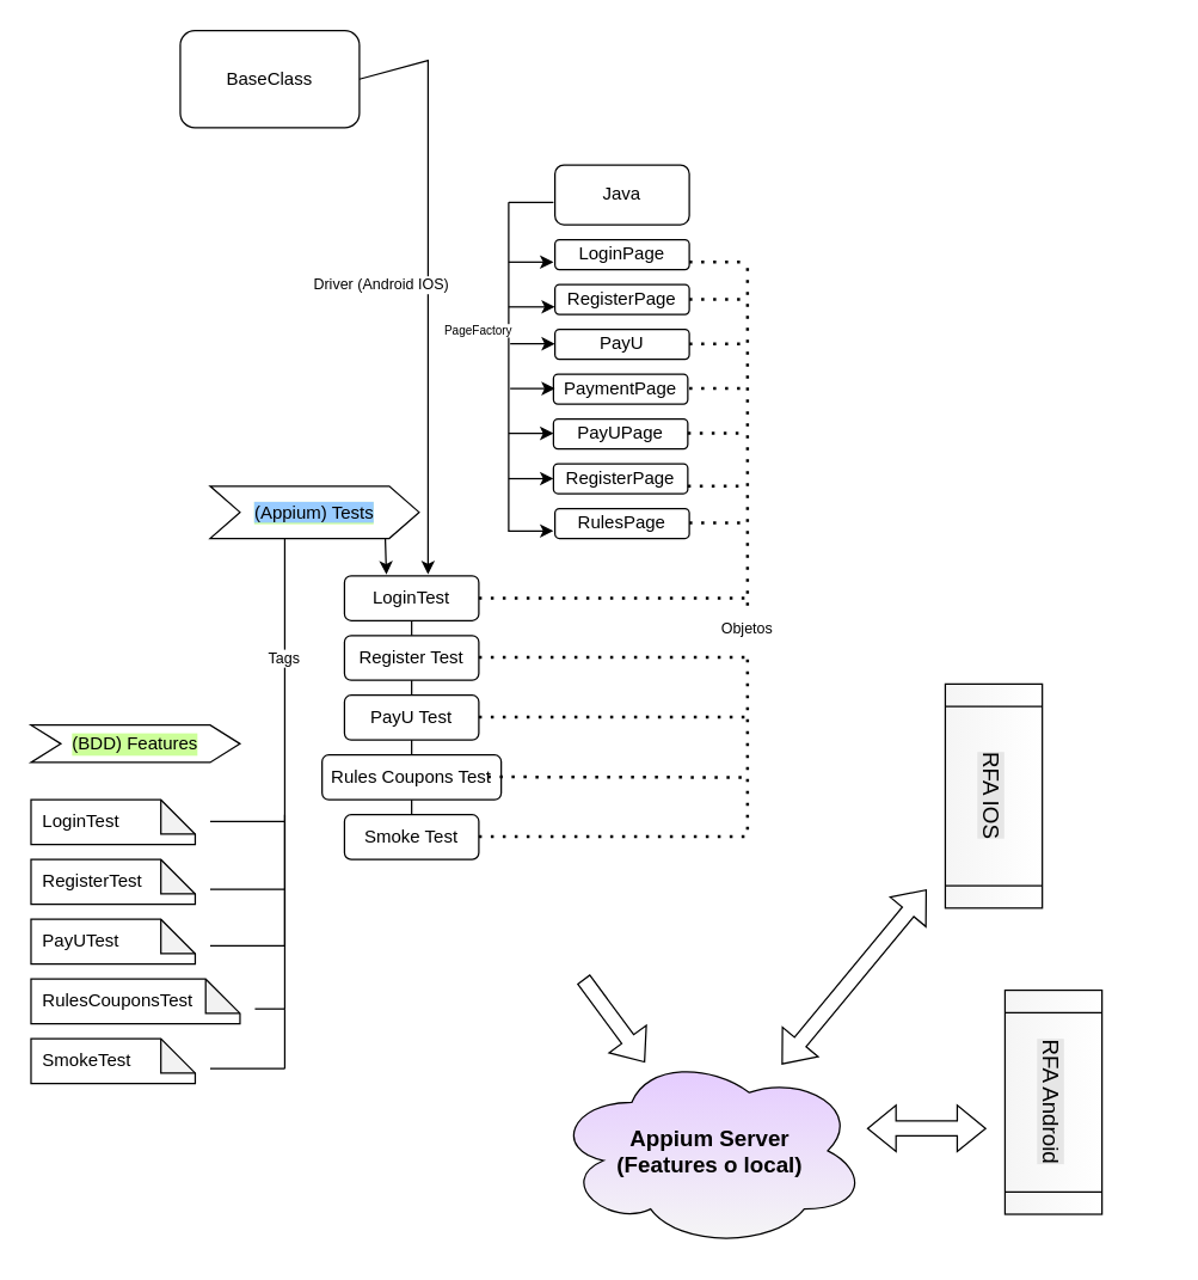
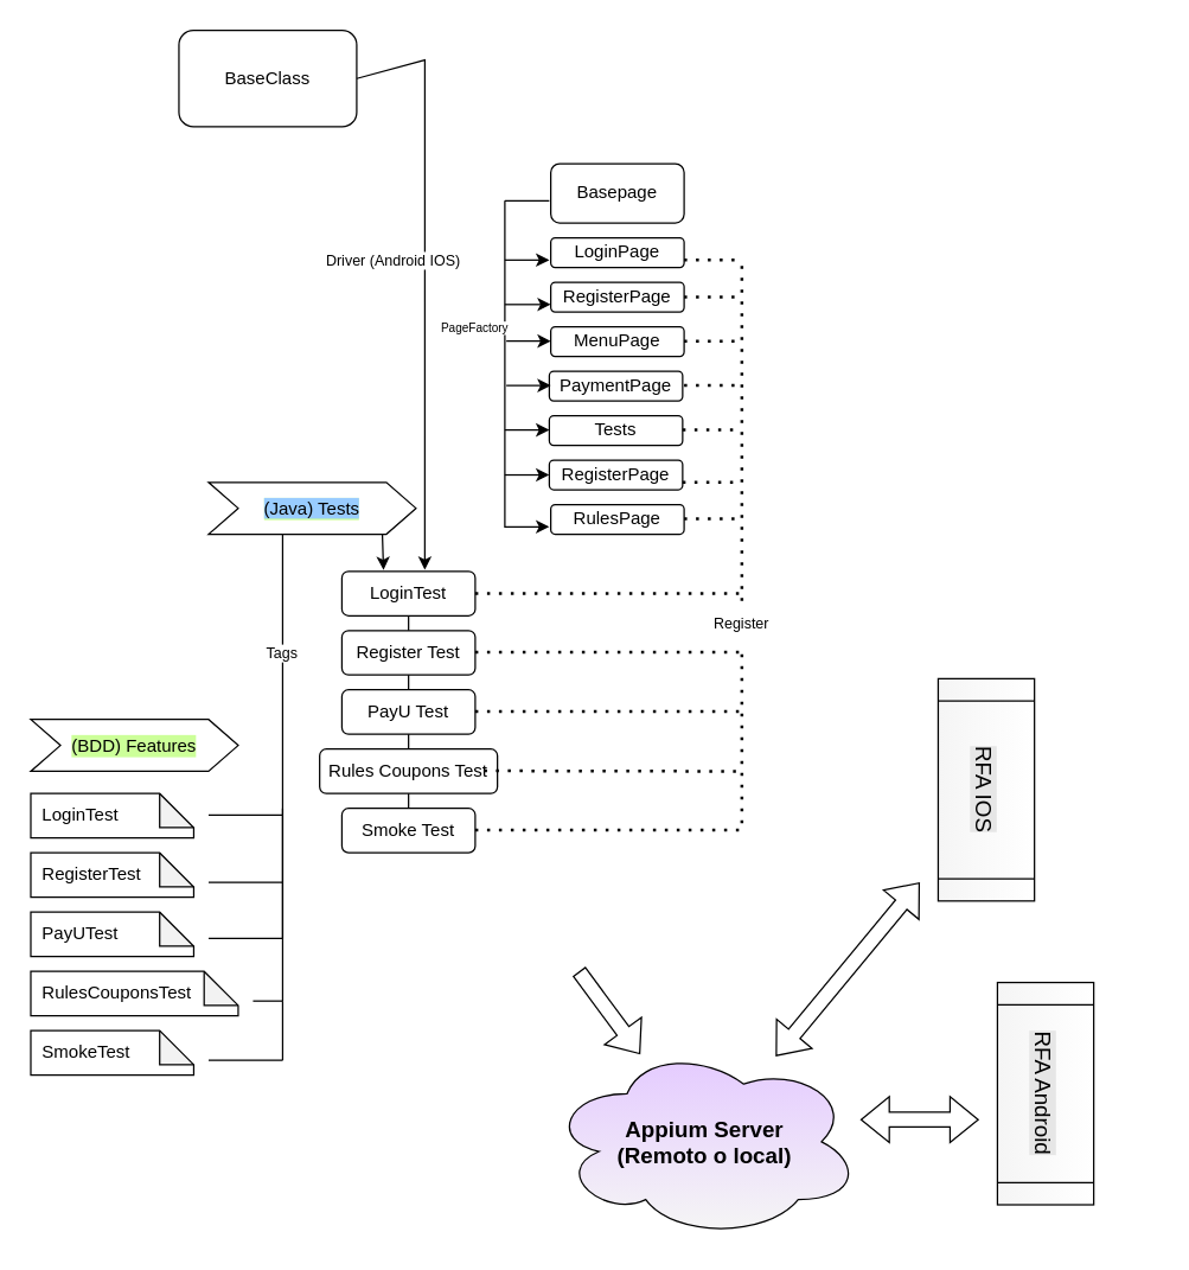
  <mxCell id="0" />
  <mxCell id="1" parent="0" />
  <mxCell id="2" value="BaseClass" style="rounded=1;whiteSpace=wrap;html=1;fontSize=12;glass=0;strokeWidth=1;shadow=0;" parent="1" vertex="1"><mxGeometry x="120" y="20" width="120" height="65" as="geometry" /></mxCell>
- <mxCell id="3" value="Java" style="rounded=1;whiteSpace=wrap;html=1;fontSize=12;glass=0;strokeWidth=1;shadow=0;" parent="1" vertex="1"><mxGeometry x="371" y="110" width="90" height="40" as="geometry" /></mxCell>
+ <mxCell id="3" value="Basepage" style="rounded=1;whiteSpace=wrap;html=1;fontSize=12;glass=0;strokeWidth=1;shadow=0;" parent="1" vertex="1"><mxGeometry x="371" y="110" width="90" height="40" as="geometry" /></mxCell>
  <mxCell id="4" value="LoginTest" style="rounded=1;whiteSpace=wrap;html=1;fontSize=12;glass=0;strokeWidth=1;shadow=0;labelBackgroundColor=#FFFFFF;" parent="1" vertex="1"><mxGeometry x="230" y="385" width="90" height="30" as="geometry" /></mxCell>
- <mxCell id="5" value="(BDD) Features" style="shape=step;perimeter=stepPerimeter;whiteSpace=wrap;html=1;fixedSize=1;labelBackgroundColor=#CCFF99;" vertex="1" parent="1"><mxGeometry x="20" y="485" width="140" height="25" as="geometry" /></mxCell>
+ <mxCell id="5" value="(BDD) Features" style="shape=step;perimeter=stepPerimeter;whiteSpace=wrap;html=1;fixedSize=1;labelBackgroundColor=#CCFF99;" vertex="1" parent="1"><mxGeometry x="20" y="485" width="140" height="35" as="geometry" /></mxCell>
  <mxCell id="6" value="LoginTest" style="shape=note;whiteSpace=wrap;html=1;backgroundOutline=1;darkOpacity=0.05;size=23;align=left;spacingLeft=6;labelBackgroundColor=default;" vertex="1" parent="1"><mxGeometry x="20" y="535" width="110" height="30" as="geometry" /></mxCell>
  <mxCell id="7" value="RegisterTest" style="shape=note;whiteSpace=wrap;html=1;backgroundOutline=1;darkOpacity=0.05;size=23;align=left;spacingLeft=6;" vertex="1" parent="1"><mxGeometry x="20" y="575" width="110" height="30" as="geometry" /></mxCell>
  <mxCell id="8" value="PayUTest" style="shape=note;whiteSpace=wrap;html=1;backgroundOutline=1;darkOpacity=0.05;size=23;align=left;spacingLeft=6;" vertex="1" parent="1"><mxGeometry x="20" y="615" width="110" height="30" as="geometry" /></mxCell>
  <mxCell id="9" value="RulesCouponsTest" style="shape=note;whiteSpace=wrap;html=1;backgroundOutline=1;darkOpacity=0.05;size=23;align=left;spacingLeft=6;" vertex="1" parent="1"><mxGeometry x="20" y="655" width="140" height="30" as="geometry" /></mxCell>
  <mxCell id="10" value="SmokeTest" style="shape=note;whiteSpace=wrap;html=1;backgroundOutline=1;darkOpacity=0.05;size=23;align=left;spacingLeft=6;" vertex="1" parent="1"><mxGeometry x="20" y="695" width="110" height="30" as="geometry" /></mxCell>
  <mxCell id="11" value="" style="endArrow=classic;html=1;rounded=0;" edge="1" parent="1"><mxGeometry width="50" height="50" relative="1" as="geometry"><mxPoint x="140" y="632.75" as="sourcePoint" /><mxPoint x="190" y="340" as="targetPoint" /><Array as="points"><mxPoint x="190" y="632.75" /></Array></mxGeometry></mxCell>
  <mxCell id="12" value="" style="endArrow=none;html=1;rounded=0;" edge="1" parent="1"><mxGeometry width="50" height="50" relative="1" as="geometry"><mxPoint x="140" y="549.5" as="sourcePoint" /><mxPoint x="190" y="549.5" as="targetPoint" /></mxGeometry></mxCell>
  <mxCell id="13" value="" style="endArrow=none;html=1;rounded=0;" edge="1" parent="1"><mxGeometry width="50" height="50" relative="1" as="geometry"><mxPoint x="140" y="595" as="sourcePoint" /><mxPoint x="190" y="595" as="targetPoint" /></mxGeometry></mxCell>
  <mxCell id="14" value="" style="endArrow=none;html=1;rounded=0;" edge="1" parent="1"><mxGeometry width="50" height="50" relative="1" as="geometry"><mxPoint x="170" y="675" as="sourcePoint" /><mxPoint x="190" y="675" as="targetPoint" /></mxGeometry></mxCell>
  <mxCell id="15" value="" style="endArrow=none;html=1;rounded=0;" edge="1" parent="1"><mxGeometry width="50" height="50" relative="1" as="geometry"><mxPoint x="190" y="675" as="sourcePoint" /><mxPoint x="190" y="545" as="targetPoint" /></mxGeometry></mxCell>
- <mxCell id="16" value="&lt;span style=&quot;background-color: rgb(153, 204, 255);&quot;&gt;(Appium) Tests&lt;/span&gt;" style="shape=step;perimeter=stepPerimeter;whiteSpace=wrap;html=1;fixedSize=1;labelBackgroundColor=#CCFF99;" vertex="1" parent="1"><mxGeometry x="140" y="325" width="140" height="35" as="geometry" /></mxCell>
+ <mxCell id="16" value="&lt;span style=&quot;background-color: rgb(153, 204, 255);&quot;&gt;(Java) Tests&lt;/span&gt;" style="shape=step;perimeter=stepPerimeter;whiteSpace=wrap;html=1;fixedSize=1;labelBackgroundColor=#CCFF99;" vertex="1" parent="1"><mxGeometry x="140" y="325" width="140" height="35" as="geometry" /></mxCell>
  <mxCell id="17" value="Register Test" style="rounded=1;whiteSpace=wrap;html=1;fontSize=12;glass=0;strokeWidth=1;shadow=0;labelBackgroundColor=#FFFFFF;" vertex="1" parent="1"><mxGeometry x="230" y="425" width="90" height="30" as="geometry" /></mxCell>
  <mxCell id="18" value="PayU Test" style="rounded=1;whiteSpace=wrap;html=1;fontSize=12;glass=0;strokeWidth=1;shadow=0;labelBackgroundColor=#FFFFFF;" vertex="1" parent="1"><mxGeometry x="230" y="465" width="90" height="30" as="geometry" /></mxCell>
  <mxCell id="19" value="Rules Coupons Test" style="rounded=1;whiteSpace=wrap;html=1;fontSize=12;glass=0;strokeWidth=1;shadow=0;labelBackgroundColor=#FFFFFF;" vertex="1" parent="1"><mxGeometry x="215" y="505" width="120" height="30" as="geometry" /></mxCell>
  <mxCell id="20" value="Smoke Test" style="rounded=1;whiteSpace=wrap;html=1;fontSize=12;glass=0;strokeWidth=1;shadow=0;labelBackgroundColor=#FFFFFF;" vertex="1" parent="1"><mxGeometry x="230" y="545" width="90" height="30" as="geometry" /></mxCell>
  <mxCell id="21" value="" style="endArrow=none;html=1;rounded=0;entryX=0.5;entryY=1;entryDx=0;entryDy=0;" edge="1" parent="1" source="18" target="17"><mxGeometry width="50" height="50" relative="1" as="geometry"><mxPoint x="320" y="485" as="sourcePoint" /><mxPoint x="370" y="435" as="targetPoint" /></mxGeometry></mxCell>
  <mxCell id="22" value="" style="endArrow=none;html=1;rounded=0;entryX=0.5;entryY=1;entryDx=0;entryDy=0;exitX=0.5;exitY=0;exitDx=0;exitDy=0;" edge="1" parent="1" source="17" target="4"><mxGeometry width="50" height="50" relative="1" as="geometry"><mxPoint x="320" y="485" as="sourcePoint" /><mxPoint x="370" y="435" as="targetPoint" /></mxGeometry></mxCell>
  <mxCell id="23" value="" style="endArrow=none;html=1;rounded=0;entryX=0.5;entryY=1;entryDx=0;entryDy=0;exitX=0.5;exitY=0;exitDx=0;exitDy=0;" edge="1" parent="1" source="19" target="18"><mxGeometry width="50" height="50" relative="1" as="geometry"><mxPoint x="320" y="485" as="sourcePoint" /><mxPoint x="370" y="435" as="targetPoint" /></mxGeometry></mxCell>
  <mxCell id="24" value="" style="endArrow=none;html=1;rounded=0;exitX=0.5;exitY=1;exitDx=0;exitDy=0;entryX=0.5;entryY=0;entryDx=0;entryDy=0;" edge="1" parent="1" source="19" target="20"><mxGeometry width="50" height="50" relative="1" as="geometry"><mxPoint x="320" y="485" as="sourcePoint" /><mxPoint x="370" y="435" as="targetPoint" /></mxGeometry></mxCell>
  <mxCell id="25" value="" style="endArrow=classic;html=1;rounded=0;exitX=0.838;exitY=1;exitDx=0;exitDy=0;exitPerimeter=0;entryX=0.312;entryY=-0.029;entryDx=0;entryDy=0;entryPerimeter=0;" edge="1" parent="1" source="16" target="4"><mxGeometry width="50" height="50" relative="1" as="geometry"><mxPoint x="330" y="525" as="sourcePoint" /><mxPoint x="380" y="475" as="targetPoint" /></mxGeometry></mxCell>
  <mxCell id="26" value="LoginPage" style="rounded=1;whiteSpace=wrap;html=1;fontSize=12;glass=0;strokeWidth=1;shadow=0;" vertex="1" parent="1"><mxGeometry x="371" y="160" width="90" height="20" as="geometry" /></mxCell>
  <mxCell id="27" value="RegisterPage" style="rounded=1;whiteSpace=wrap;html=1;fontSize=12;glass=0;strokeWidth=1;shadow=0;" vertex="1" parent="1"><mxGeometry x="371" y="190" width="90" height="20" as="geometry" /></mxCell>
- <mxCell id="28" value="PayU" style="rounded=1;whiteSpace=wrap;html=1;fontSize=12;glass=0;strokeWidth=1;shadow=0;" vertex="1" parent="1"><mxGeometry x="371" y="220" width="90" height="20" as="geometry" /></mxCell>
+ <mxCell id="28" value="MenuPage" style="rounded=1;whiteSpace=wrap;html=1;fontSize=12;glass=0;strokeWidth=1;shadow=0;" vertex="1" parent="1"><mxGeometry x="371" y="220" width="90" height="20" as="geometry" /></mxCell>
  <mxCell id="29" value="PaymentPage" style="rounded=1;whiteSpace=wrap;html=1;fontSize=12;glass=0;strokeWidth=1;shadow=0;" vertex="1" parent="1"><mxGeometry x="370" y="250" width="90" height="20" as="geometry" /></mxCell>
- <mxCell id="30" value="PayUPage" style="rounded=1;whiteSpace=wrap;html=1;fontSize=12;glass=0;strokeWidth=1;shadow=0;" vertex="1" parent="1"><mxGeometry x="370" y="280" width="90" height="20" as="geometry" /></mxCell>
+ <mxCell id="30" value="Tests" style="rounded=1;whiteSpace=wrap;html=1;fontSize=12;glass=0;strokeWidth=1;shadow=0;" vertex="1" parent="1"><mxGeometry x="370" y="280" width="90" height="20" as="geometry" /></mxCell>
  <mxCell id="31" value="RegisterPage" style="rounded=1;whiteSpace=wrap;html=1;fontSize=12;glass=0;strokeWidth=1;shadow=0;" vertex="1" parent="1"><mxGeometry x="370" y="310" width="90" height="20" as="geometry" /></mxCell>
  <mxCell id="32" value="RulesPage" style="rounded=1;whiteSpace=wrap;html=1;fontSize=12;glass=0;strokeWidth=1;shadow=0;" vertex="1" parent="1"><mxGeometry x="371" y="340" width="90" height="20" as="geometry" /></mxCell>
  <mxCell id="33" value="" style="endArrow=none;dashed=1;html=1;dashPattern=1 3;strokeWidth=2;rounded=0;startArrow=none;" edge="1" parent="1" source="60"><mxGeometry width="50" height="50" relative="1" as="geometry"><mxPoint x="500" y="555" as="sourcePoint" /><mxPoint x="500" y="175" as="targetPoint" /></mxGeometry></mxCell>
  <mxCell id="34" value="" style="endArrow=none;dashed=1;html=1;dashPattern=1 3;strokeWidth=2;rounded=0;exitX=1;exitY=0.75;exitDx=0;exitDy=0;" edge="1" parent="1" source="26"><mxGeometry width="50" height="50" relative="1" as="geometry"><mxPoint x="320" y="365" as="sourcePoint" /><mxPoint x="500" y="175" as="targetPoint" /></mxGeometry></mxCell>
  <mxCell id="35" value="" style="endArrow=none;dashed=1;html=1;dashPattern=1 3;strokeWidth=2;rounded=0;exitX=1;exitY=0.5;exitDx=0;exitDy=0;" edge="1" parent="1" source="27"><mxGeometry width="50" height="50" relative="1" as="geometry"><mxPoint x="471" y="185" as="sourcePoint" /><mxPoint x="500" y="200" as="targetPoint" /><Array as="points" /></mxGeometry></mxCell>
  <mxCell id="36" value="" style="endArrow=none;dashed=1;html=1;dashPattern=1 3;strokeWidth=2;rounded=0;exitX=1;exitY=0.75;exitDx=0;exitDy=0;" edge="1" parent="1"><mxGeometry width="50" height="50" relative="1" as="geometry"><mxPoint x="461" y="229.66" as="sourcePoint" /><mxPoint x="500" y="229.66" as="targetPoint" /></mxGeometry></mxCell>
  <mxCell id="37" value="" style="endArrow=none;dashed=1;html=1;dashPattern=1 3;strokeWidth=2;rounded=0;exitX=1;exitY=0.75;exitDx=0;exitDy=0;" edge="1" parent="1"><mxGeometry width="50" height="50" relative="1" as="geometry"><mxPoint x="461" y="259.66" as="sourcePoint" /><mxPoint x="500" y="259.66" as="targetPoint" /></mxGeometry></mxCell>
  <mxCell id="38" value="" style="endArrow=none;dashed=1;html=1;dashPattern=1 3;strokeWidth=2;rounded=0;exitX=1;exitY=0.75;exitDx=0;exitDy=0;" edge="1" parent="1"><mxGeometry width="50" height="50" relative="1" as="geometry"><mxPoint x="460" y="289.66" as="sourcePoint" /><mxPoint x="499" y="289.66" as="targetPoint" /></mxGeometry></mxCell>
  <mxCell id="39" value="" style="endArrow=none;dashed=1;html=1;dashPattern=1 3;strokeWidth=2;rounded=0;exitX=1;exitY=0.75;exitDx=0;exitDy=0;" edge="1" parent="1"><mxGeometry width="50" height="50" relative="1" as="geometry"><mxPoint x="460" y="325" as="sourcePoint" /><mxPoint x="499" y="325" as="targetPoint" /></mxGeometry></mxCell>
  <mxCell id="40" value="" style="endArrow=none;dashed=1;html=1;dashPattern=1 3;strokeWidth=2;rounded=0;exitX=1;exitY=0.75;exitDx=0;exitDy=0;" edge="1" parent="1"><mxGeometry width="50" height="50" relative="1" as="geometry"><mxPoint x="461" y="349.66" as="sourcePoint" /><mxPoint x="500" y="349.66" as="targetPoint" /></mxGeometry></mxCell>
  <mxCell id="41" value="" style="endArrow=none;dashed=1;html=1;dashPattern=1 3;strokeWidth=2;rounded=0;exitX=1;exitY=0.5;exitDx=0;exitDy=0;" edge="1" parent="1" source="4"><mxGeometry width="50" height="50" relative="1" as="geometry"><mxPoint x="344" y="435" as="sourcePoint" /><mxPoint x="500" y="400" as="targetPoint" /></mxGeometry></mxCell>
  <mxCell id="42" value="" style="endArrow=none;dashed=1;html=1;dashPattern=1 3;strokeWidth=2;rounded=0;exitX=1;exitY=0.5;exitDx=0;exitDy=0;" edge="1" parent="1"><mxGeometry width="50" height="50" relative="1" as="geometry"><mxPoint x="320" y="439.66" as="sourcePoint" /><mxPoint x="500" y="439.66" as="targetPoint" /></mxGeometry></mxCell>
  <mxCell id="43" value="" style="endArrow=none;dashed=1;html=1;dashPattern=1 3;strokeWidth=2;rounded=0;exitX=1;exitY=0.5;exitDx=0;exitDy=0;" edge="1" parent="1"><mxGeometry width="50" height="50" relative="1" as="geometry"><mxPoint x="320" y="479.66" as="sourcePoint" /><mxPoint x="500" y="479.66" as="targetPoint" /></mxGeometry></mxCell>
  <mxCell id="44" value="" style="endArrow=none;dashed=1;html=1;dashPattern=1 3;strokeWidth=2;rounded=0;exitX=1;exitY=0.5;exitDx=0;exitDy=0;" edge="1" parent="1"><mxGeometry width="50" height="50" relative="1" as="geometry"><mxPoint x="326" y="519.66" as="sourcePoint" /><mxPoint x="500" y="520" as="targetPoint" /></mxGeometry></mxCell>
  <mxCell id="45" value="" style="endArrow=none;dashed=1;html=1;dashPattern=1 3;strokeWidth=2;rounded=0;exitX=1;exitY=0.5;exitDx=0;exitDy=0;" edge="1" parent="1"><mxGeometry width="50" height="50" relative="1" as="geometry"><mxPoint x="320" y="559.66" as="sourcePoint" /><mxPoint x="500" y="559.66" as="targetPoint" /></mxGeometry></mxCell>
  <mxCell id="46" value="" style="endArrow=classic;html=1;rounded=0;" edge="1" parent="1"><mxGeometry width="50" height="50" relative="1" as="geometry"><mxPoint x="340" y="135" as="sourcePoint" /><mxPoint x="370" y="355" as="targetPoint" /><Array as="points"><mxPoint x="340" y="355" /></Array></mxGeometry></mxCell>
  <mxCell id="47" value="" style="endArrow=none;html=1;rounded=0;" edge="1" parent="1"><mxGeometry width="50" height="50" relative="1" as="geometry"><mxPoint x="370" y="135" as="sourcePoint" /><mxPoint x="340" y="135" as="targetPoint" /></mxGeometry></mxCell>
  <mxCell id="48" value="" style="endArrow=classic;html=1;rounded=0;" edge="1" parent="1"><mxGeometry width="50" height="50" relative="1" as="geometry"><mxPoint x="340" y="175" as="sourcePoint" /><mxPoint x="370" y="175" as="targetPoint" /></mxGeometry></mxCell>
  <mxCell id="49" value="" style="endArrow=classic;html=1;rounded=0;entryX=0;entryY=0.75;entryDx=0;entryDy=0;" edge="1" parent="1" target="27"><mxGeometry width="50" height="50" relative="1" as="geometry"><mxPoint x="340" y="205" as="sourcePoint" /><mxPoint x="380" y="185" as="targetPoint" /></mxGeometry></mxCell>
  <mxCell id="50" value="" style="endArrow=classic;html=1;rounded=0;" edge="1" parent="1"><mxGeometry width="50" height="50" relative="1" as="geometry"><mxPoint x="341" y="229.66" as="sourcePoint" /><mxPoint x="371" y="229.66" as="targetPoint" /></mxGeometry></mxCell>
  <mxCell id="51" value="" style="endArrow=classic;html=1;rounded=0;" edge="1" parent="1"><mxGeometry width="50" height="50" relative="1" as="geometry"><mxPoint x="341" y="259.66" as="sourcePoint" /><mxPoint x="371" y="259.66" as="targetPoint" /></mxGeometry></mxCell>
  <mxCell id="52" value="" style="endArrow=classic;html=1;rounded=0;" edge="1" parent="1"><mxGeometry width="50" height="50" relative="1" as="geometry"><mxPoint x="340" y="289.66" as="sourcePoint" /><mxPoint x="370" y="289.66" as="targetPoint" /></mxGeometry></mxCell>
  <mxCell id="53" value="" style="endArrow=classic;html=1;rounded=0;entryX=0;entryY=0.5;entryDx=0;entryDy=0;" edge="1" parent="1" target="31"><mxGeometry width="50" height="50" relative="1" as="geometry"><mxPoint x="340" y="320" as="sourcePoint" /><mxPoint x="420" y="225" as="targetPoint" /><Array as="points"><mxPoint x="360" y="320" /></Array></mxGeometry></mxCell>
  <mxCell id="54" value="PageFactory" style="text;html=1;strokeColor=none;fillColor=none;align=center;verticalAlign=middle;whiteSpace=wrap;rounded=0;labelBackgroundColor=#FFFFFF;fontSize=8;" vertex="1" parent="1"><mxGeometry x="310" y="220" width="20" as="geometry" /></mxCell>
  <mxCell id="55" value="" style="endArrow=none;html=1;rounded=0;fontSize=10;" edge="1" parent="1"><mxGeometry width="50" height="50" relative="1" as="geometry"><mxPoint x="190" y="675" as="sourcePoint" /><mxPoint x="190" y="715" as="targetPoint" /></mxGeometry></mxCell>
  <mxCell id="56" value="" style="endArrow=none;html=1;rounded=0;fontSize=10;" edge="1" parent="1"><mxGeometry width="50" height="50" relative="1" as="geometry"><mxPoint x="140" y="715" as="sourcePoint" /><mxPoint x="190" y="715" as="targetPoint" /></mxGeometry></mxCell>
  <mxCell id="57" value="" style="endArrow=classic;html=1;rounded=0;fontSize=10;exitX=1;exitY=0.5;exitDx=0;exitDy=0;entryX=0.622;entryY=-0.033;entryDx=0;entryDy=0;entryPerimeter=0;" edge="1" parent="1" source="2" target="4"><mxGeometry width="50" height="50" relative="1" as="geometry"><mxPoint x="370" y="265" as="sourcePoint" /><mxPoint x="420" y="215" as="targetPoint" /><Array as="points"><mxPoint x="286" y="40" /><mxPoint x="286" y="165" /></Array></mxGeometry></mxCell>
- <mxCell id="58" value="Driver (Android IOS)" style="text;html=1;strokeColor=none;fillColor=none;align=center;verticalAlign=middle;whiteSpace=wrap;rounded=0;labelBackgroundColor=#FFFFFF;fontSize=10;" vertex="1" parent="1"><mxGeometry x="200" y="175" width="110" height="30" as="geometry" /></mxCell>
+ <mxCell id="58" value="Driver (Android IOS)" style="text;html=1;strokeColor=none;fillColor=none;align=center;verticalAlign=middle;whiteSpace=wrap;rounded=0;labelBackgroundColor=#FFFFFF;fontSize=10;" vertex="1" parent="1"><mxGeometry x="210" y="160" width="110" height="30" as="geometry" /></mxCell>
  <mxCell id="59" value="Tags" style="text;html=1;strokeColor=none;fillColor=none;align=center;verticalAlign=middle;whiteSpace=wrap;rounded=0;labelBackgroundColor=#FFFFFF;fontSize=10;" vertex="1" parent="1"><mxGeometry x="160" y="425" width="60" height="30" as="geometry" /></mxCell>
- <mxCell id="60" value="Objetos" style="text;html=1;strokeColor=none;fillColor=none;align=center;verticalAlign=middle;whiteSpace=wrap;rounded=0;labelBackgroundColor=#FFFFFF;fontSize=10;" vertex="1" parent="1"><mxGeometry x="470" y="405" width="60" height="30" as="geometry" /></mxCell>
+ <mxCell id="60" value="Register" style="text;html=1;strokeColor=none;fillColor=none;align=center;verticalAlign=middle;whiteSpace=wrap;rounded=0;labelBackgroundColor=#FFFFFF;fontSize=10;" vertex="1" parent="1"><mxGeometry x="470" y="405" width="60" height="30" as="geometry" /></mxCell>
  <mxCell id="61" value="" style="endArrow=none;dashed=1;html=1;dashPattern=1 3;strokeWidth=2;rounded=0;" edge="1" parent="1" target="60"><mxGeometry width="50" height="50" relative="1" as="geometry"><mxPoint x="500" y="555" as="sourcePoint" /><mxPoint x="500" y="175" as="targetPoint" /></mxGeometry></mxCell>
  <mxCell id="62" style="edgeStyle=orthogonalEdgeStyle;rounded=0;orthogonalLoop=1;jettySize=auto;html=1;exitX=0.5;exitY=1;exitDx=0;exitDy=0;fontSize=10;fontColor=none;" edge="1" parent="1" source="59" target="59"><mxGeometry relative="1" as="geometry" /></mxCell>
- <mxCell id="63" value="Appium Server&lt;br&gt;(Features o local)" style="ellipse;shape=cloud;whiteSpace=wrap;html=1;labelBackgroundColor=none;fontSize=15;fontColor=none;gradientColor=#F5F5F5;fillColor=#E5CCFF;fontStyle=1" vertex="1" parent="1"><mxGeometry x="370" y="705" width="210" height="130" as="geometry" /></mxCell>
+ <mxCell id="63" value="Appium Server&lt;br&gt;(Remoto o local)" style="ellipse;shape=cloud;whiteSpace=wrap;html=1;labelBackgroundColor=none;fontSize=15;fontColor=none;gradientColor=#F5F5F5;fillColor=#E5CCFF;fontStyle=1" vertex="1" parent="1"><mxGeometry x="370" y="705" width="210" height="130" as="geometry" /></mxCell>
  <mxCell id="64" value="" style="shape=flexArrow;endArrow=classic;html=1;rounded=0;fontSize=15;fontColor=none;" edge="1" parent="1" target="63"><mxGeometry width="50" height="50" relative="1" as="geometry"><mxPoint x="390" y="655" as="sourcePoint" /><mxPoint x="290" y="525" as="targetPoint" /></mxGeometry></mxCell>
  <mxCell id="65" value="RFA IOS" style="shape=process;whiteSpace=wrap;html=1;backgroundOutline=1;labelBackgroundColor=#E6E6E6;fontSize=15;fontColor=none;fillColor=#FFFFFF;gradientColor=#F5F5F5;rotation=90;" vertex="1" parent="1"><mxGeometry x="590" y="500" width="150" height="65" as="geometry" /></mxCell>
  <mxCell id="66" value="" style="shape=flexArrow;endArrow=classic;startArrow=classic;html=1;rounded=0;fontSize=15;fontColor=none;" edge="1" parent="1" source="63"><mxGeometry width="100" height="100" relative="1" as="geometry"><mxPoint x="490" y="705" as="sourcePoint" /><mxPoint x="620" y="595" as="targetPoint" /></mxGeometry></mxCell>
  <mxCell id="67" value="RFA Android" style="shape=process;whiteSpace=wrap;html=1;backgroundOutline=1;labelBackgroundColor=#E6E6E6;fontSize=15;fontColor=none;fillColor=#FFFFFF;gradientColor=#F5F5F5;rotation=90;" vertex="1" parent="1"><mxGeometry x="630" y="705" width="150" height="65" as="geometry" /></mxCell>
  <mxCell id="68" value="" style="shape=flexArrow;endArrow=classic;startArrow=classic;html=1;rounded=0;fontSize=15;fontColor=none;" edge="1" parent="1"><mxGeometry width="100" height="100" relative="1" as="geometry"><mxPoint x="580" y="755" as="sourcePoint" /><mxPoint x="660" y="755" as="targetPoint" /></mxGeometry></mxCell>
